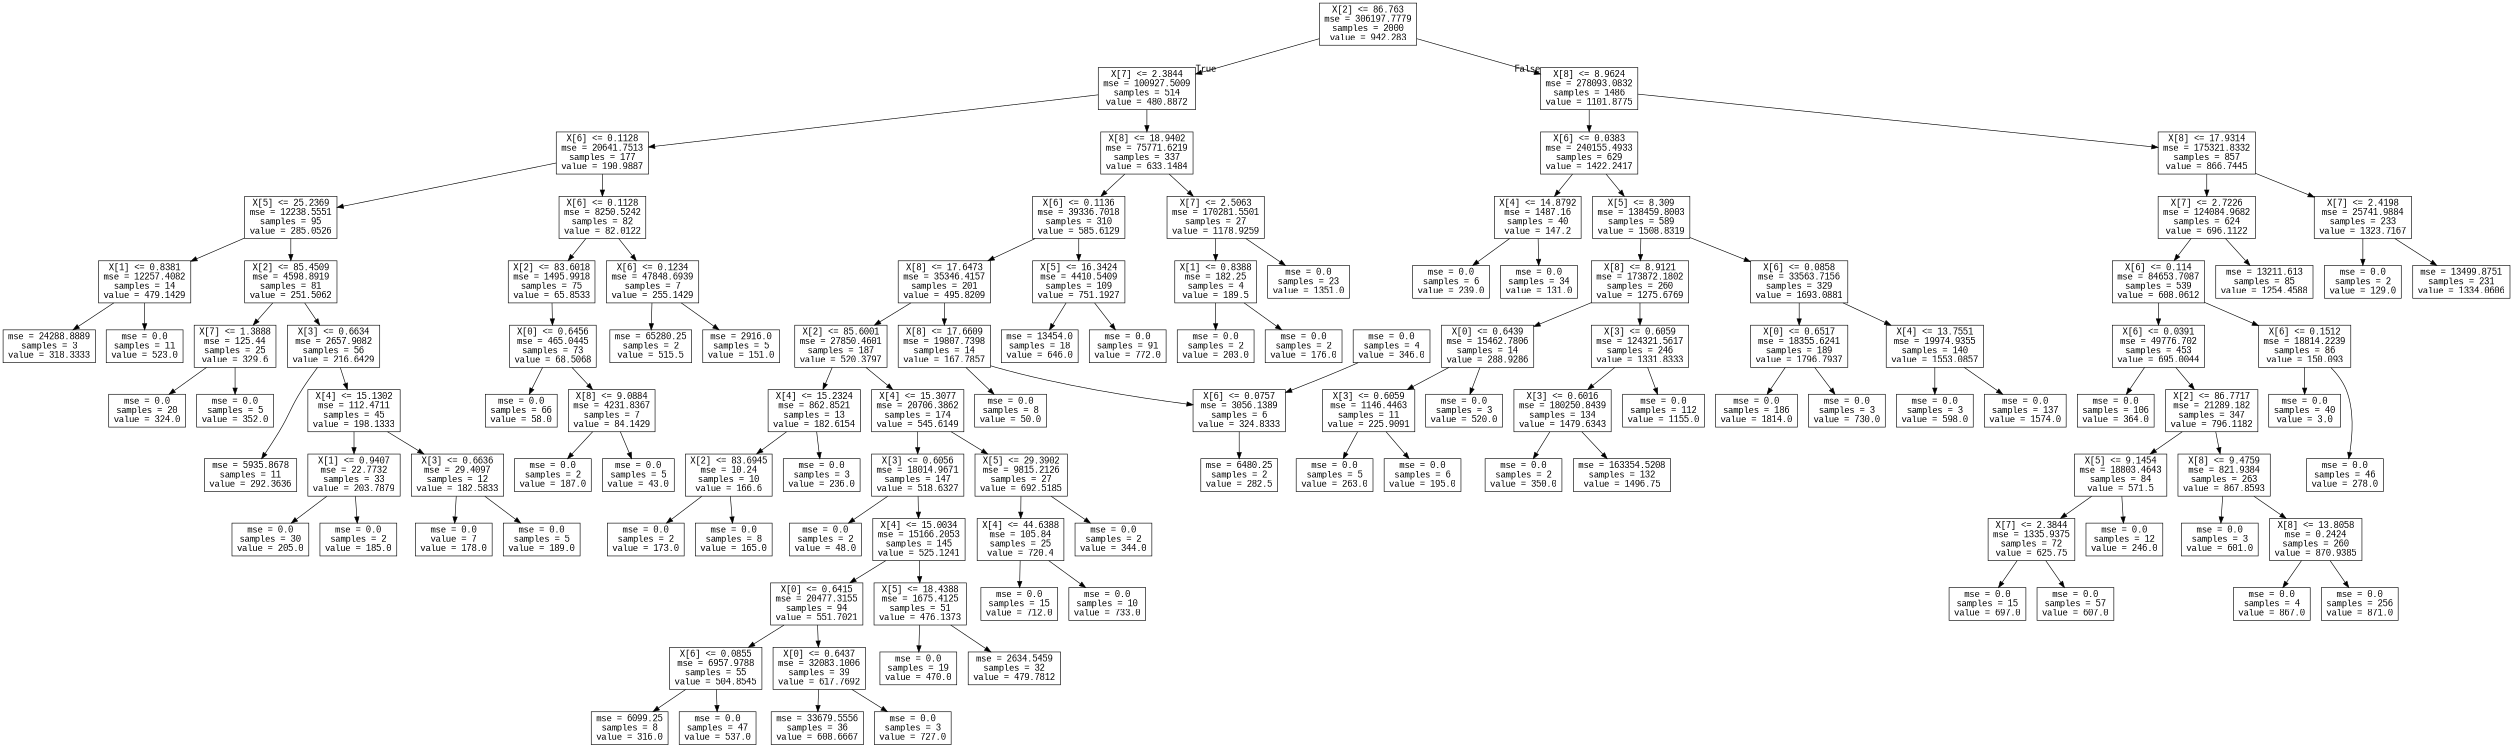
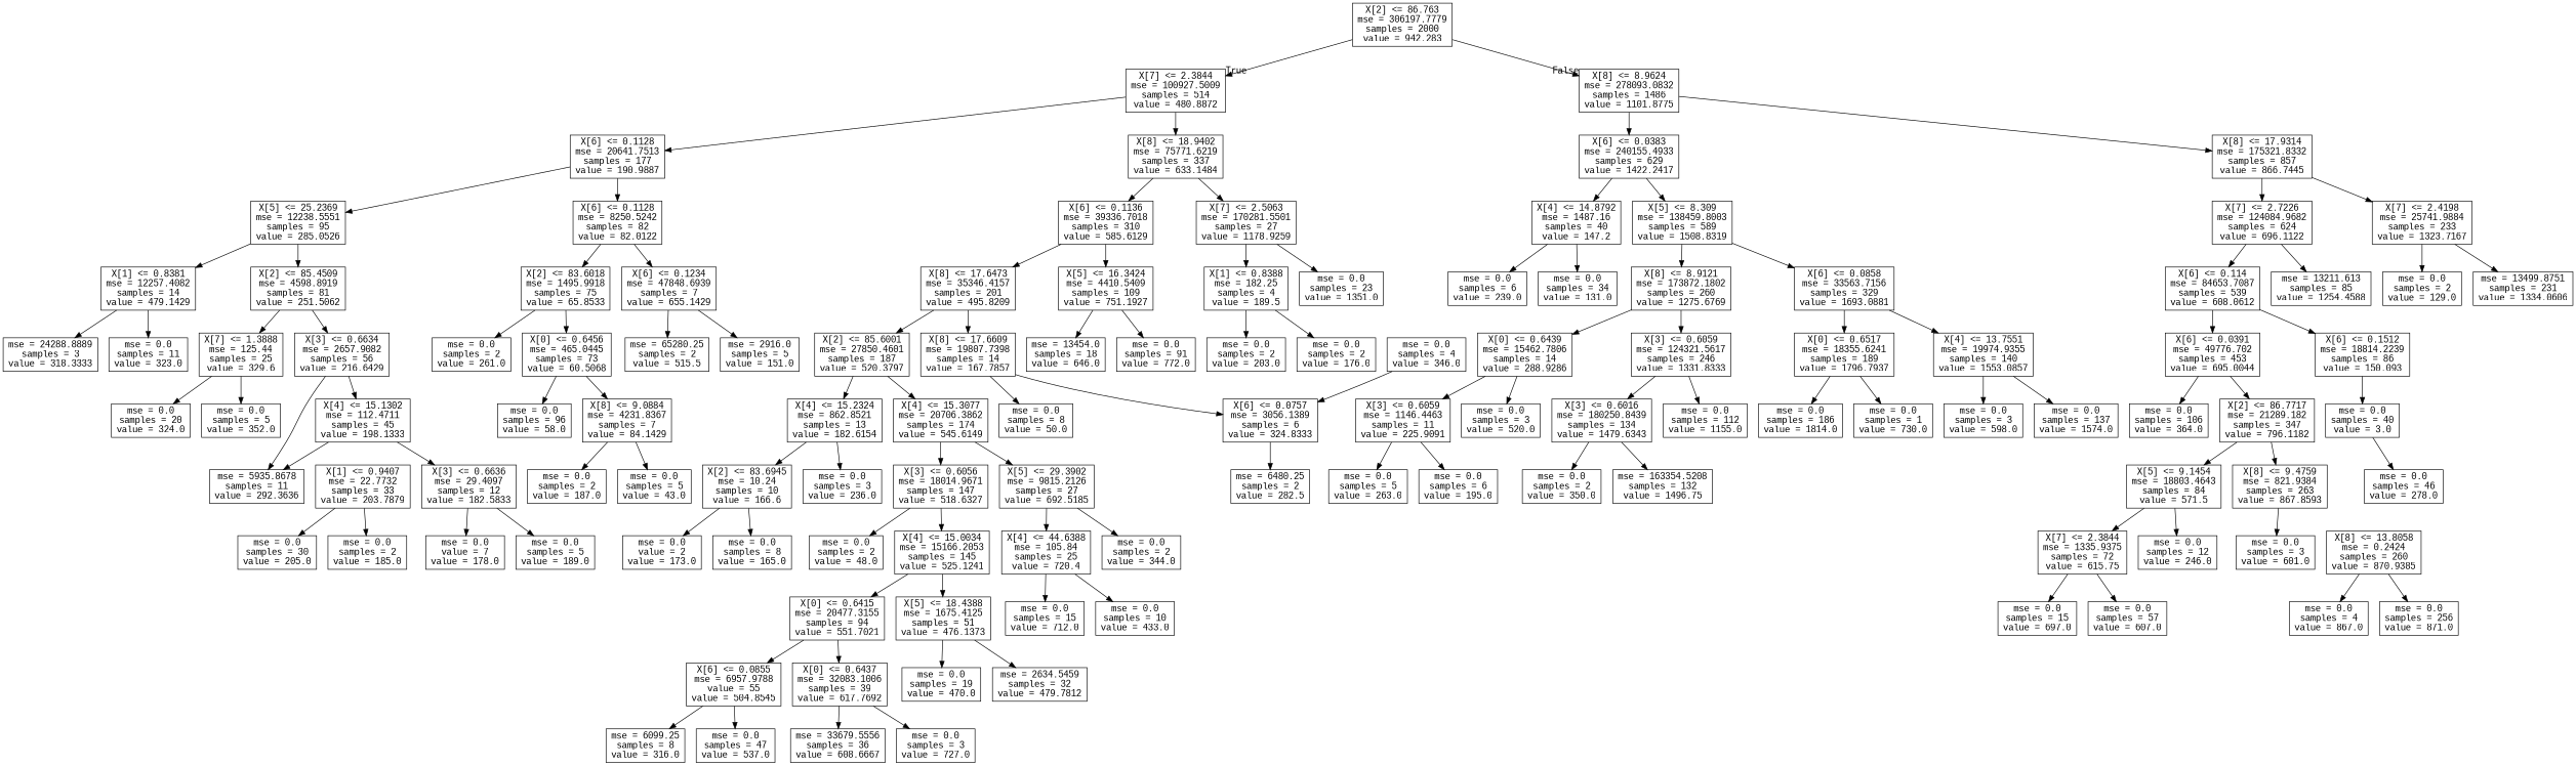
  digraph {
    fontname="Liberation Mono"
    node [fontname="Liberation Mono" shape=box]
    edge [fontname="Liberation Mono"]
    n1 [label="X[2] <= 86.763\nmse = 306197.7779\nsamples = 2000\nvalue = 942.283"]
    n2 [label="X[7] <= 2.3844\nmse = 100927.5009\nsamples = 514\nvalue = 480.8872"]
    n3 [label="X[8] <= 8.9624\nmse = 278093.0832\nsamples = 1486\nvalue = 1101.8775"]
    n4 [label="X[6] <= 0.1128\nmse = 20641.7513\nsamples = 177\nvalue = 190.9887"]
    n5 [label="X[8] <= 18.9402\nmse = 75771.6219\nsamples = 337\nvalue = 633.1484"]
    n6 [label="X[6] <= 0.0383\nmse = 240155.4933\nsamples = 629\nvalue = 1422.2417"]
    n7 [label="X[8] <= 17.9314\nmse = 175321.8332\nsamples = 857\nvalue = 866.7445"]
    n8 [label="X[5] <= 25.2369\nmse = 12238.5551\nsamples = 95\nvalue = 285.0526"]
    n9 [label="X[6] <= 0.1128\nmse = 8250.5242\nsamples = 82\nvalue = 82.0122"]
    n10 [label="X[6] <= 0.1136\nmse = 39336.7018\nsamples = 310\nvalue = 585.6129"]
    n11 [label="X[7] <= 2.5063\nmse = 170281.5501\nsamples = 27\nvalue = 1178.9259"]
    n12 [label="X[1] <= 0.8381\nmse = 12257.4082\nsamples = 14\nvalue = 479.1429"]
    n13 [label="X[2] <= 85.4509\nmse = 4598.8919\nsamples = 81\nvalue = 251.5062"]
    n14 [label="X[2] <= 83.6018\nmse = 1495.9918\nsamples = 75\nvalue = 65.8533"]
-   n15 [label="X[6] <= 0.1234\nmse = 47848.6939\nsamples = 7\nvalue = 255.1429"]
+   n15 [label="X[6] <= 0.1234\nmse = 47848.6939\nsamples = 7\nvalue = 655.1429"]
    n16 [label="mse = 24288.8889\nsamples = 3\nvalue = 318.3333"]
-   n17 [label="mse = 0.0\nsamples = 11\nvalue = 523.0"]
+   n17 [label="mse = 0.0\nsamples = 11\nvalue = 323.0"]
    n18 [label="X[7] <= 1.3888\nmse = 125.44\nsamples = 25\nvalue = 329.6"]
    n19 [label="X[3] <= 0.6634\nmse = 2657.9082\nsamples = 56\nvalue = 216.6429"]
    n20 [label="mse = 0.0\nsamples = 20\nvalue = 324.0"]
    n21 [label="mse = 0.0\nsamples = 5\nvalue = 352.0"]
    n22 [label="mse = 5935.8678\nsamples = 11\nvalue = 292.3636"]
    n23 [label="X[4] <= 15.1302\nmse = 112.4711\nsamples = 45\nvalue = 198.1333"]
    n24 [label="X[1] <= 0.9407\nmse = 22.7732\nsamples = 33\nvalue = 203.7879"]
    n25 [label="X[3] <= 0.6636\nmse = 29.4097\nsamples = 12\nvalue = 182.5833"]
    n26 [label="mse = 0.0\nsamples = 30\nvalue = 205.0"]
    n27 [label="mse = 0.0\nsamples = 2\nvalue = 185.0"]
    n28 [label="mse = 0.0\nvalue = 7\nvalue = 178.0"]
    n29 [label="mse = 0.0\nsamples = 5\nvalue = 189.0"]
-   n31 [label="X[0] <= 0.6456\nmse = 465.0445\nsamples = 73\nvalue = 68.5068"]
+   n30 [label="mse = 0.0\nsamples = 2\nvalue = 261.0"]
+   n31 [label="X[0] <= 0.6456\nmse = 465.0445\nsamples = 73\nvalue = 60.5068"]
    n32 [label="mse = 65280.25\nsamples = 2\nvalue = 515.5"]
    n33 [label="mse = 2916.0\nsamples = 5\nvalue = 151.0"]
-   n34 [label="mse = 0.0\nsamples = 66\nvalue = 58.0"]
+   n34 [label="mse = 0.0\nsamples = 96\nvalue = 58.0"]
    n35 [label="X[8] <= 9.0884\nmse = 4231.8367\nsamples = 7\nvalue = 84.1429"]
    n36 [label="mse = 0.0\nsamples = 2\nvalue = 187.0"]
    n37 [label="mse = 0.0\nsamples = 5\nvalue = 43.0"]
    n38 [label="X[8] <= 17.6473\nmse = 35346.4157\nsamples = 201\nvalue = 495.8209"]
    n39 [label="X[5] <= 16.3424\nmse = 4410.5409\nsamples = 109\nvalue = 751.1927"]
    n40 [label="X[1] <= 0.8388\nmse = 182.25\nsamples = 4\nvalue = 189.5"]
    n41 [label="mse = 0.0\nsamples = 23\nvalue = 1351.0"]
    n42 [label="X[2] <= 85.6001\nmse = 27850.4601\nsamples = 187\nvalue = 520.3797"]
    n43 [label="X[8] <= 17.6609\nmse = 19807.7398\nsamples = 14\nvalue = 167.7857"]
    n44 [label="mse = 13454.0\nsamples = 18\nvalue = 646.0"]
    n45 [label="mse = 0.0\nsamples = 91\nvalue = 772.0"]
    n46 [label="X[4] <= 15.2324\nmse = 862.8521\nsamples = 13\nvalue = 182.6154"]
    n47 [label="X[4] <= 15.3077\nmse = 20706.3862\nsamples = 174\nvalue = 545.6149"]
    n48 [label="mse = 0.0\nsamples = 8\nvalue = 50.0"]
    n49 [label="X[6] <= 0.0757\nmse = 3056.1389\nsamples = 6\nvalue = 324.8333"]
    n50 [label="X[2] <= 83.6945\nmse = 10.24\nsamples = 10\nvalue = 166.6"]
    n51 [label="mse = 0.0\nsamples = 3\nvalue = 236.0"]
    n52 [label="X[3] <= 0.6056\nmse = 18014.9671\nsamples = 147\nvalue = 518.6327"]
    n53 [label="X[5] <= 29.3902\nmse = 9815.2126\nsamples = 27\nvalue = 692.5185"]
-   n54 [label="mse = 0.0\nsamples = 2\nvalue = 173.0"]
+   n54 [label="mse = 0.0\nvalue = 2\nvalue = 173.0"]
    n55 [label="mse = 0.0\nsamples = 8\nvalue = 165.0"]
    n56 [label="mse = 0.0\nsamples = 2\nvalue = 48.0"]
    n57 [label="X[4] <= 15.0034\nmse = 15166.2053\nsamples = 145\nvalue = 525.1241"]
    n58 [label="X[4] <= 44.6388\nmse = 105.84\nsamples = 25\nvalue = 720.4"]
    n59 [label="mse = 0.0\nsamples = 2\nvalue = 344.0"]
    n60 [label="X[0] <= 0.6415\nmse = 20477.3155\nsamples = 94\nvalue = 551.7021"]
    n61 [label="X[5] <= 18.4388\nmse = 1675.4125\nsamples = 51\nvalue = 476.1373"]
-   n62 [label="X[6] <= 0.0855\nmse = 6957.9788\nsamples = 55\nvalue = 504.8545"]
+   n62 [label="X[6] <= 0.0855\nmse = 6957.9788\nvalue = 55\nvalue = 504.8545"]
    n63 [label="X[0] <= 0.6437\nmse = 32083.1006\nsamples = 39\nvalue = 617.7692"]
    n64 [label="mse = 0.0\nsamples = 19\nvalue = 470.0"]
    n65 [label="mse = 2634.5459\nsamples = 32\nvalue = 479.7812"]
    n66 [label="mse = 6099.25\nsamples = 8\nvalue = 316.0"]
    n67 [label="mse = 0.0\nsamples = 47\nvalue = 537.0"]
    n68 [label="mse = 33679.5556\nsamples = 36\nvalue = 608.6667"]
    n69 [label="mse = 0.0\nsamples = 3\nvalue = 727.0"]
    n70 [label="mse = 0.0\nsamples = 15\nvalue = 712.0"]
-   n71 [label="mse = 0.0\nsamples = 10\nvalue = 733.0"]
+   n71 [label="mse = 0.0\nsamples = 10\nvalue = 433.0"]
    n72 [label="mse = 6480.25\nsamples = 2\nvalue = 282.5"]
    n73 [label="mse = 0.0\nsamples = 4\nvalue = 346.0"]
    n74 [label="mse = 0.0\nsamples = 2\nvalue = 203.0"]
    n75 [label="mse = 0.0\nsamples = 2\nvalue = 176.0"]
    n76 [label="X[4] <= 14.8792\nmse = 1487.16\nsamples = 40\nvalue = 147.2"]
    n77 [label="X[5] <= 8.309\nmse = 138459.8003\nsamples = 589\nvalue = 1508.8319"]
    n78 [label="X[7] <= 2.7226\nmse = 124084.9682\nsamples = 624\nvalue = 696.1122"]
    n79 [label="X[7] <= 2.4198\nmse = 25741.9884\nsamples = 233\nvalue = 1323.7167"]
    n80 [label="mse = 0.0\nsamples = 6\nvalue = 239.0"]
    n81 [label="mse = 0.0\nsamples = 34\nvalue = 131.0"]
    n82 [label="X[8] <= 8.9121\nmse = 173872.1802\nsamples = 260\nvalue = 1275.6769"]
    n83 [label="X[6] <= 0.0858\nmse = 33563.7156\nsamples = 329\nvalue = 1693.0881"]
    n84 [label="X[0] <= 0.6439\nmse = 15462.7806\nsamples = 14\nvalue = 288.9286"]
    n85 [label="X[3] <= 0.6059\nmse = 124321.5617\nsamples = 246\nvalue = 1331.8333"]
    n86 [label="X[0] <= 0.6517\nmse = 18355.6241\nsamples = 189\nvalue = 1796.7937"]
    n87 [label="X[4] <= 13.7551\nmse = 19974.9355\nsamples = 140\nvalue = 1553.0857"]
    n88 [label="X[3] <= 0.6059\nmse = 1146.4463\nsamples = 11\nvalue = 225.9091"]
    n89 [label="mse = 0.0\nsamples = 3\nvalue = 520.0"]
    n90 [label="X[3] <= 0.6016\nmse = 180250.8439\nsamples = 134\nvalue = 1479.6343"]
    n91 [label="mse = 0.0\nsamples = 112\nvalue = 1155.0"]
    n92 [label="mse = 0.0\nsamples = 5\nvalue = 263.0"]
    n93 [label="mse = 0.0\nsamples = 6\nvalue = 195.0"]
    n94 [label="mse = 0.0\nsamples = 2\nvalue = 350.0"]
    n95 [label="mse = 163354.5208\nsamples = 132\nvalue = 1496.75"]
    n96 [label="mse = 0.0\nsamples = 186\nvalue = 1814.0"]
-   n97 [label="mse = 0.0\nsamples = 3\nvalue = 730.0"]
+   n97 [label="mse = 0.0\nsamples = 1\nvalue = 730.0"]
    n98 [label="mse = 0.0\nsamples = 3\nvalue = 598.0"]
    n99 [label="mse = 0.0\nsamples = 137\nvalue = 1574.0"]
    n100 [label="X[6] <= 0.114\nmse = 84653.7087\nsamples = 539\nvalue = 608.0612"]
    n101 [label="mse = 13211.613\nsamples = 85\nvalue = 1254.4588"]
    n102 [label="mse = 0.0\nsamples = 2\nvalue = 129.0"]
    n103 [label="mse = 13499.8751\nsamples = 231\nvalue = 1334.0606"]
    n104 [label="X[6] <= 0.0391\nmse = 49776.702\nsamples = 453\nvalue = 695.0044"]
    n105 [label="X[6] <= 0.1512\nmse = 18814.2239\nsamples = 86\nvalue = 150.093"]
    n106 [label="mse = 0.0\nsamples = 106\nvalue = 364.0"]
    n107 [label="X[2] <= 86.7717\nmse = 21289.182\nsamples = 347\nvalue = 796.1182"]
    n108 [label="mse = 0.0\nsamples = 40\nvalue = 3.0"]
    n109 [label="mse = 0.0\nsamples = 46\nvalue = 278.0"]
    n110 [label="X[5] <= 9.1454\nmse = 18803.4643\nsamples = 84\nvalue = 571.5"]
    n111 [label="X[8] <= 9.4759\nmse = 821.9384\nsamples = 263\nvalue = 867.8593"]
-   n112 [label="X[7] <= 2.3844\nmse = 1335.9375\nsamples = 72\nvalue = 625.75"]
+   n112 [label="X[7] <= 2.3844\nmse = 1335.9375\nsamples = 72\nvalue = 615.75"]
    n113 [label="mse = 0.0\nsamples = 12\nvalue = 246.0"]
    n114 [label="mse = 0.0\nsamples = 3\nvalue = 601.0"]
    n115 [label="X[8] <= 13.8058\nmse = 0.2424\nsamples = 260\nvalue = 870.9385"]
    n116 [label="mse = 0.0\nsamples = 15\nvalue = 697.0"]
    n117 [label="mse = 0.0\nsamples = 57\nvalue = 607.0"]
    n118 [label="mse = 0.0\nsamples = 4\nvalue = 867.0"]
    n119 [label="mse = 0.0\nsamples = 256\nvalue = 871.0"]
    n1 -> n2 [headlabel=True labelangle=45 labeldistance=2.5]
    n1 -> n3 [headlabel=False labelangle=-45 labeldistance=2.5]
    n2 -> n4
    n2 -> n5
    n3 -> n6
    n3 -> n7
    n4 -> n8
    n4 -> n9
    n5 -> n10
    n5 -> n11
    n6 -> n76
    n6 -> n77
    n7 -> n78
    n7 -> n79
    n8 -> n12
    n8 -> n13
    n9 -> n14
    n9 -> n15
    n10 -> n38
    n10 -> n39
    n11 -> n40
    n11 -> n41
    n12 -> n16
    n12 -> n17
    n13 -> n18
    n13 -> n19
+   n14 -> n30
    n14 -> n31
    n15 -> n32
    n15 -> n33
    n18 -> n20
    n18 -> n21
    n19 -> n22
    n19 -> n23
-   n23 -> n24
+   n23 -> n22
    n23 -> n25
    n24 -> n26
    n24 -> n27
    n25 -> n28
    n25 -> n29
    n31 -> n34
    n31 -> n35
    n35 -> n36
    n35 -> n37
    n38 -> n42
    n38 -> n43
    n39 -> n44
    n39 -> n45
    n40 -> n74
    n40 -> n75
    n42 -> n46
    n42 -> n47
    n43 -> n48
    n43 -> n49
    n46 -> n50
    n46 -> n51
    n47 -> n52
    n47 -> n53
    n49 -> n72
    n50 -> n54
    n50 -> n55
    n52 -> n56
    n52 -> n57
    n53 -> n58
    n53 -> n59
    n57 -> n60
    n57 -> n61
    n58 -> n70
    n58 -> n71
    n60 -> n62
    n60 -> n63
    n61 -> n64
    n61 -> n65
    n62 -> n66
    n62 -> n67
    n63 -> n68
    n63 -> n69
    n73 -> n49
    n76 -> n80
    n76 -> n81
    n77 -> n82
    n77 -> n83
    n78 -> n100
    n78 -> n101
    n79 -> n102
    n79 -> n103
    n82 -> n84
    n82 -> n85
    n83 -> n86
    n83 -> n87
    n84 -> n88
    n84 -> n89
    n85 -> n90
    n85 -> n91
    n86 -> n96
    n86 -> n97
    n87 -> n98
    n87 -> n99
    n88 -> n92
    n88 -> n93
    n90 -> n94
    n90 -> n95
    n100 -> n104
    n100 -> n105
    n104 -> n106
    n104 -> n107
    n105 -> n108
-   n105 -> n109
+   n108 -> n109
    n107 -> n110
    n107 -> n111
    n110 -> n112
    n110 -> n113
    n111 -> n114
-   n111 -> n115
    n112 -> n116
    n112 -> n117
    n115 -> n118
    n115 -> n119
  }
